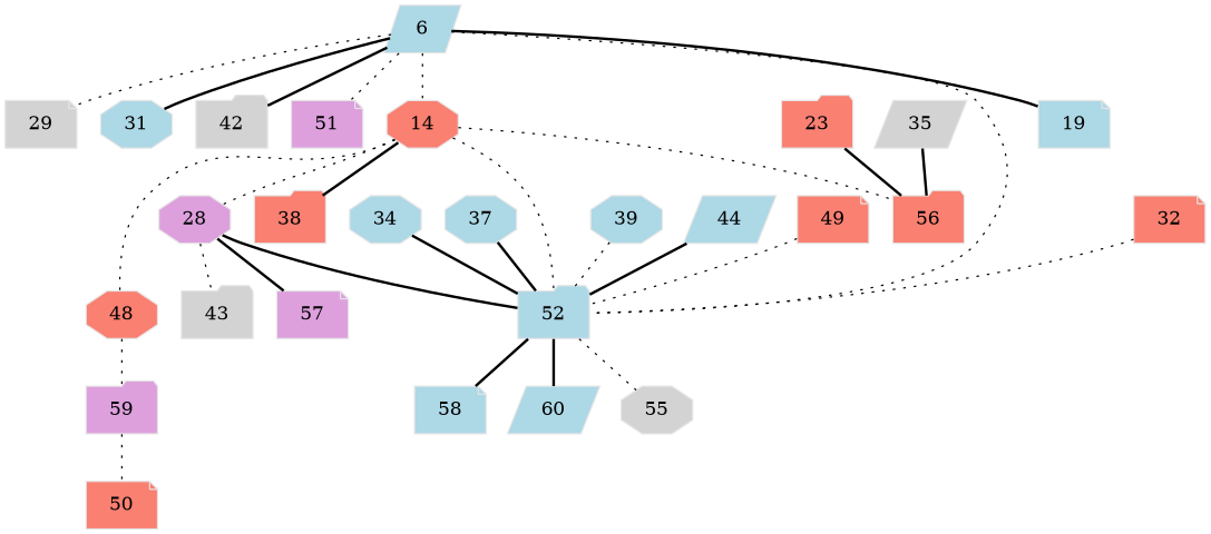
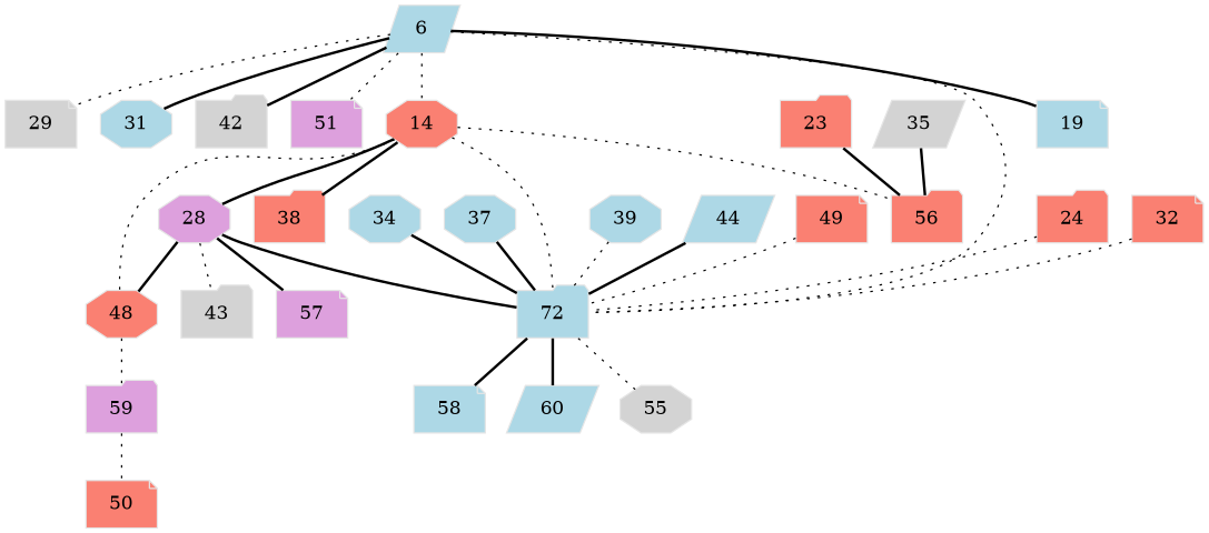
  graph {
    node [color=gray90 fillcolor=lightblue shape=octagon style=filled]
    edge [style=dotted]
    6 [shape=parallelogram super="+4+5"]
    14 [fillcolor=salmon super="+13+2"]
    19 [shape=note]
    29 [fillcolor=lightgrey shape=note super="+20"]
    31
    42 [fillcolor=lightgrey shape=folder]
    51 [fillcolor=plum shape=note]
-   52 [shape=folder super="+8+25"]
+   52 [shape=folder super="+8+25" label=72]
    28 [fillcolor=plum super="+12+9"]
    38 [fillcolor=salmon shape=folder]
    48 [fillcolor=salmon super="+15+22+30+40"]
    56 [fillcolor=salmon shape=folder super="+46+3"]
    55 [fillcolor=lightgrey super="+36"]
    58 [shape=note super="+47"]
    60 [shape=parallelogram super="+53"]
    43 [fillcolor=lightgrey shape=folder]
    57 [fillcolor=plum shape=note]
    59 [fillcolor=plum shape=folder super="+27"]
    23 [fillcolor=salmon shape=folder]
+   24 [fillcolor=salmon shape=folder super="+18"]
    32 [fillcolor=salmon shape=note]
    34
    35 [fillcolor=lightgrey shape=parallelogram]
    37
    39 [super="+21"]
    44 [shape=parallelogram]
    50 [fillcolor=salmon shape=note]
    49 [fillcolor=salmon shape=note super="+41"]
    6 -- 14 [weight=2]
    6 -- 19 [style=bold]
    6 -- 29
    6 -- 31 [style=bold]
    6 -- 42 [style=bold]
    6 -- 51
    6 -- 52 [weight=2]
    14 -- 52 [weight=2]
-   14 -- 28 [weight=4]
+   14 -- 28 [style=bold weight=4]
    14 -- 38 [style=bold]
    14 -- 48 [weight=2]
    14 -- 56 [weight=2]
    52 -- 55
    52 -- 58 [style=bold]
    52 -- 60 [style=bold]
    28 -- 52 [style=bold weight=4]
+   28 -- 48 [style=bold]
    28 -- 43
    28 -- 57 [style=bold]
    48 -- 59
    59 -- 50
    23 -- 56 [style=bold]
+   24 -- 52
    32 -- 52
    34 -- 52 [style=bold]
    35 -- 56 [style=bold]
    37 -- 52 [style=bold]
    39 -- 52
    44 -- 52 [style=bold]
    49 -- 52
  }
